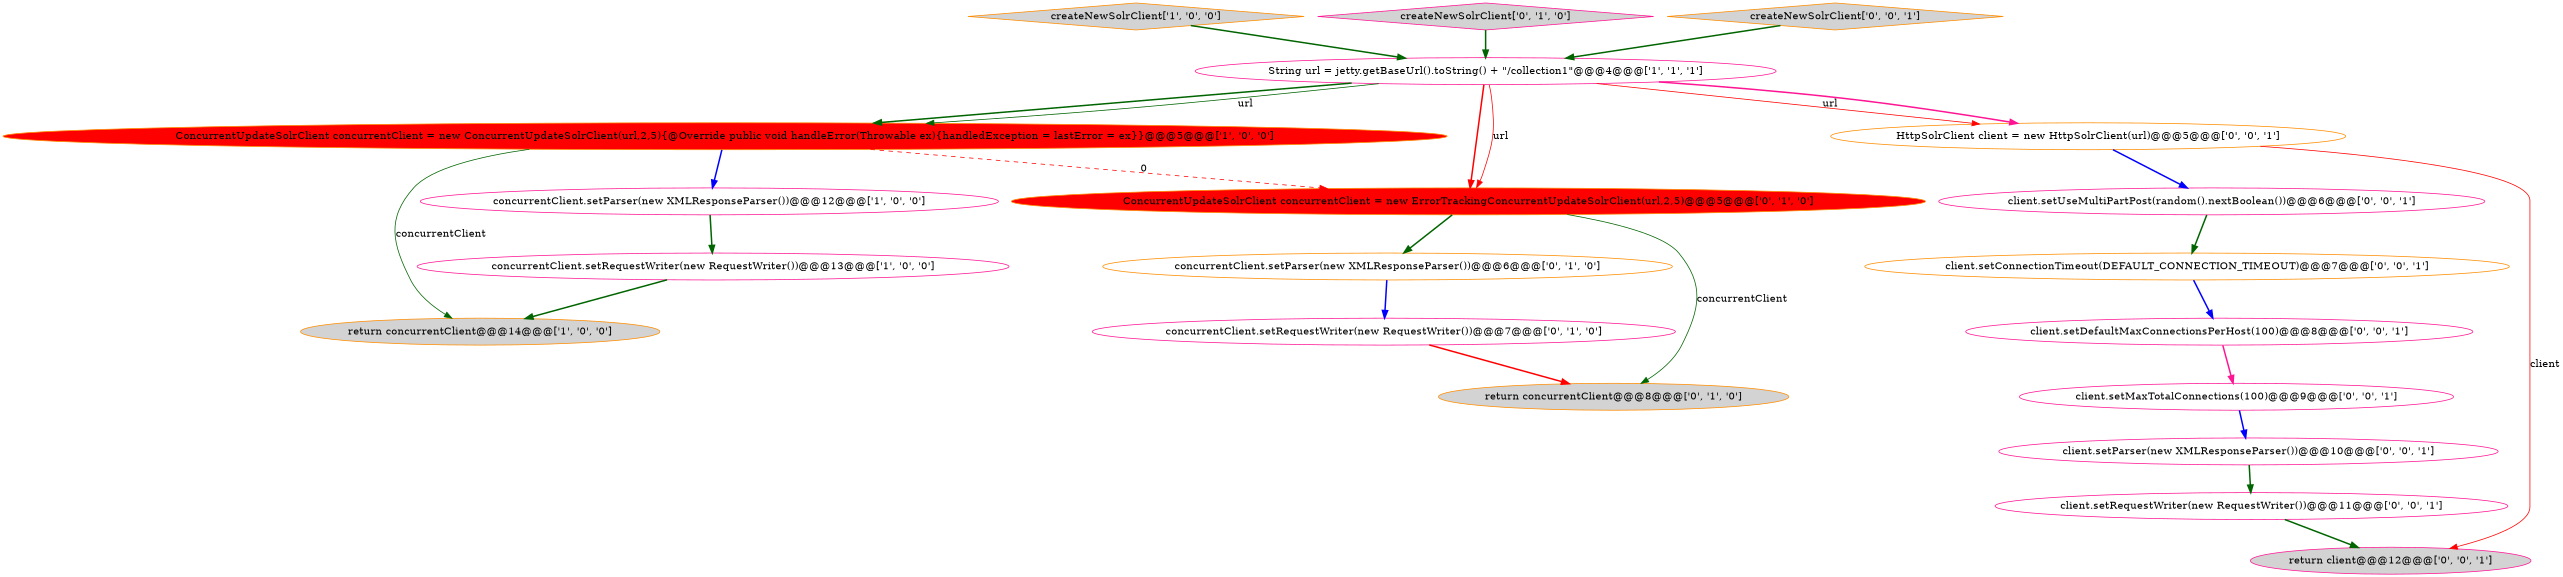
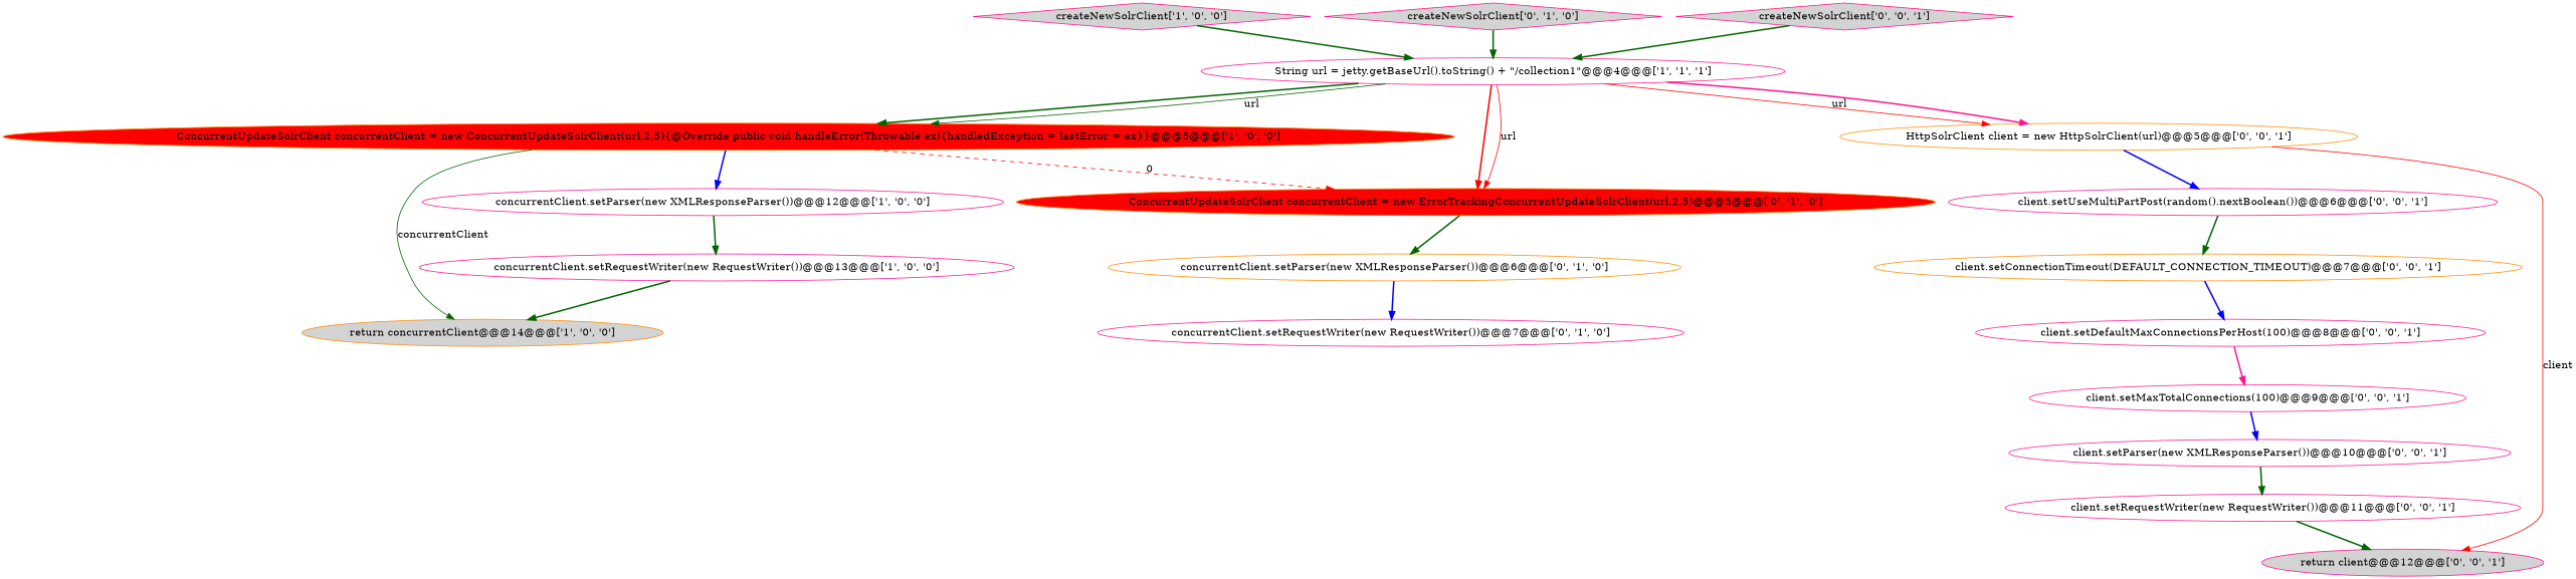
  digraph {
    node [color=deeppink fillcolor=white shape=ellipse style=filled]
    edge [color=darkgreen style=bold]
    n1 [color=darkorange fillcolor=red label="ConcurrentUpdateSolrClient concurrentClient = new ConcurrentUpdateSolrClient(url,2,5){@Override public void handleError(Throwable ex){handledException = lastError = ex}}@@@5@@@['1', '0', '0']"]
    n2 [color=darkorange fillcolor=red label="ConcurrentUpdateSolrClient concurrentClient = new ErrorTrackingConcurrentUpdateSolrClient(url,2,5)@@@5@@@['0', '1', '0']"]
    n3 [color=darkorange fillcolor=lightgray label="return concurrentClient@@@14@@@['1', '0', '0']"]
    n4 [label="concurrentClient.setParser(new XMLResponseParser())@@@12@@@['1', '0', '0']"]
    n5 [color=darkorange label="concurrentClient.setParser(new XMLResponseParser())@@@6@@@['0', '1', '0']"]
-   n6 [color=darkorange fillcolor=lightgray label="return concurrentClient@@@8@@@['0', '1', '0']"]
    n7 [label="concurrentClient.setRequestWriter(new RequestWriter())@@@13@@@['1', '0', '0']"]
    n8 [color=darkorange label="HttpSolrClient client = new HttpSolrClient(url)@@@5@@@['0', '0', '1']"]
    n9 [fillcolor=lightgray label="return client@@@12@@@['0', '0', '1']"]
    n10 [label="client.setUseMultiPartPost(random().nextBoolean())@@@6@@@['0', '0', '1']"]
    n11 [color=darkorange label="client.setConnectionTimeout(DEFAULT_CONNECTION_TIMEOUT)@@@7@@@['0', '0', '1']"]
    n12 [label="client.setDefaultMaxConnectionsPerHost(100)@@@8@@@['0', '0', '1']"]
    n13 [label="client.setMaxTotalConnections(100)@@@9@@@['0', '0', '1']"]
    n14 [label="client.setRequestWriter(new RequestWriter())@@@11@@@['0', '0', '1']"]
    n15 [label="client.setParser(new XMLResponseParser())@@@10@@@['0', '0', '1']"]
    n16 [label="concurrentClient.setRequestWriter(new RequestWriter())@@@7@@@['0', '1', '0']"]
-   n17 [color=darkorange fillcolor=lightgray label="createNewSolrClient['1', '0', '0']" shape=diamond]
+   n17 [fillcolor=lightgray label="createNewSolrClient['1', '0', '0']" shape=diamond]
    n18 [label="String url = jetty.getBaseUrl().toString() + \"/collection1\"@@@4@@@['1', '1', '1']"]
    n19 [fillcolor=lightgray label="createNewSolrClient['0', '1', '0']" shape=diamond]
-   n20 [color=darkorange fillcolor=lightgray label="createNewSolrClient['0', '0', '1']" shape=diamond]
+   n20 [fillcolor=lightgray label="createNewSolrClient['0', '0', '1']" shape=diamond]
    n1 -> n2 [color=red label=0 style=dashed]
    n1 -> n3 [label=concurrentClient style=solid]
    n1 -> n4 [color=blue]
    n2 -> n5
-   n2 -> n6 [label=concurrentClient style=solid]
    n4 -> n7
    n5 -> n16 [color=blue]
    n7 -> n3
    n8 -> n9 [color=red label=client style=solid]
    n8 -> n10 [color=blue]
    n10 -> n11
    n11 -> n12 [color=blue]
    n12 -> n13 [color=deeppink]
    n13 -> n15 [color=blue]
    n14 -> n9
    n15 -> n14
-   n16 -> n6 [color=red]
    n17 -> n18
    n18 -> n1
    n18 -> n1 [label=url style=solid]
    n18 -> n2 [color=red]
    n18 -> n2 [color=red label=url style=solid]
    n18 -> n8 [color=red label=url style=solid]
    n18 -> n8 [color=deeppink]
    n19 -> n18
    n20 -> n18
  }
